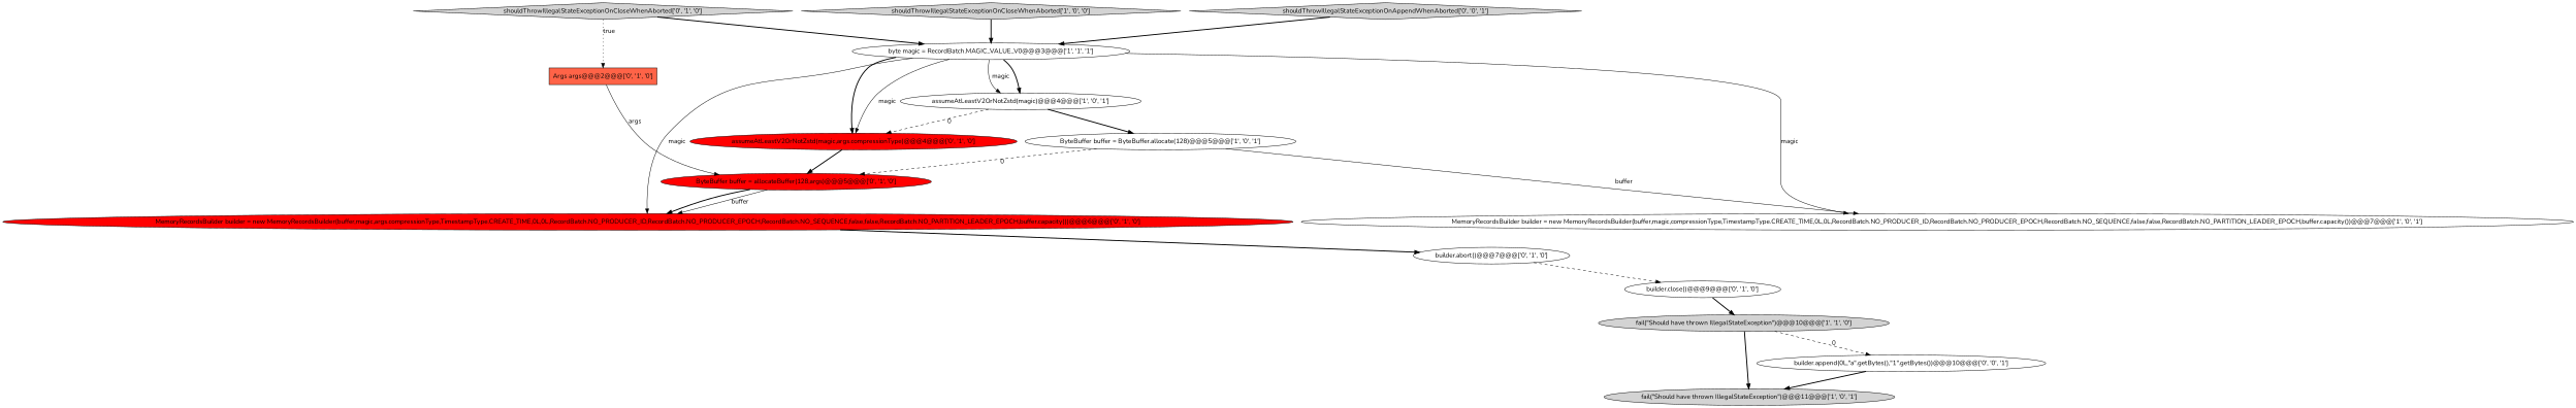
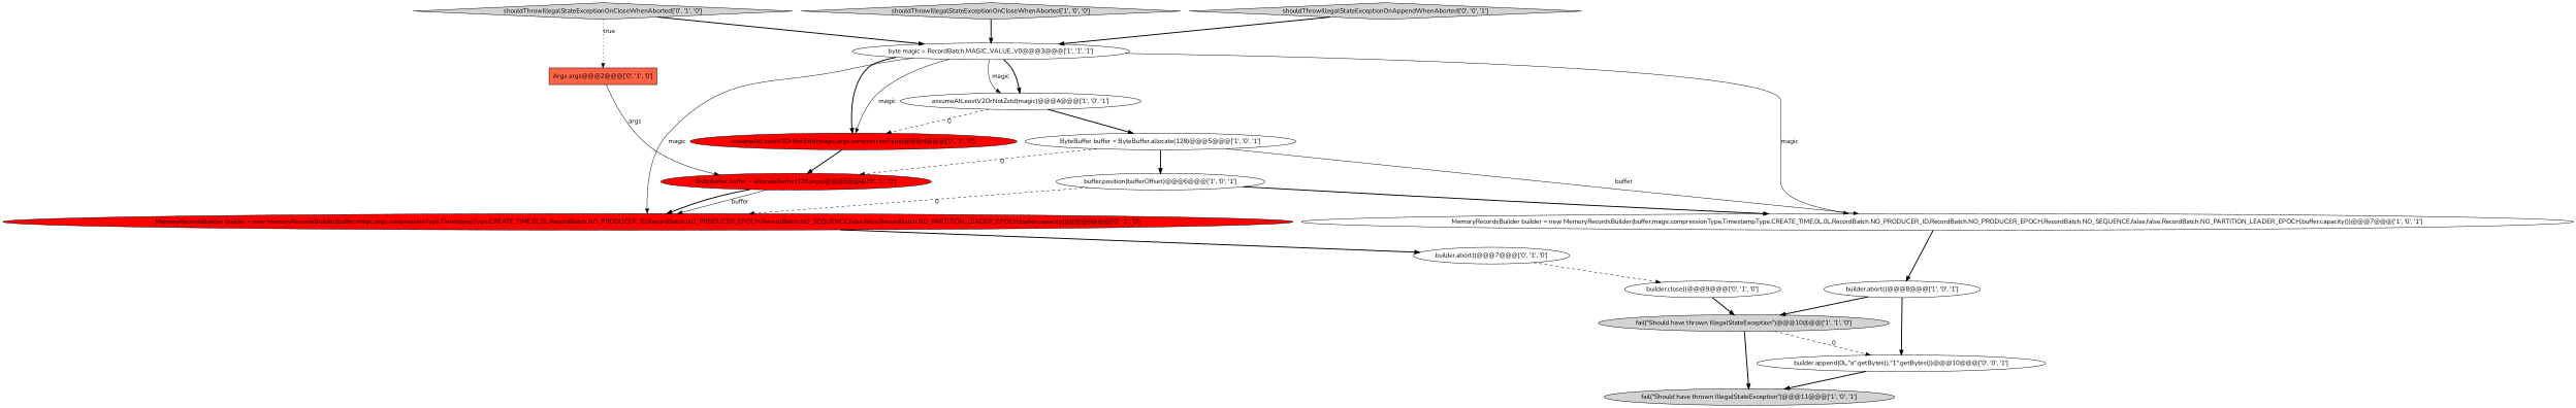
  digraph {
    fontname=Nunito
    node [fillcolor=white fontname=Nunito shape=ellipse style=filled]
    edge [fontname=Nunito style=bold]
    n1 [fillcolor=lightgray label="fail(\"Should have thrown IllegalStateException\")@@@11@@@['1', '0', '1']"]
    n2 [label="MemoryRecordsBuilder builder = new MemoryRecordsBuilder(buffer,magic,compressionType,TimestampType.CREATE_TIME,0L,0L,RecordBatch.NO_PRODUCER_ID,RecordBatch.NO_PRODUCER_EPOCH,RecordBatch.NO_SEQUENCE,false,false,RecordBatch.NO_PARTITION_LEADER_EPOCH,buffer.capacity())@@@7@@@['1', '0', '1']"]
+   n3 [label="builder.abort()@@@8@@@['1', '0', '1']"]
    n4 [fillcolor=lightgray label="fail(\"Should have thrown IllegalStateException\")@@@10@@@['1', '1', '0']"]
    n5 [label="builder.append(0L,\"a\".getBytes(),\"1\".getBytes())@@@10@@@['0', '0', '1']"]
    n6 [label="builder.abort()@@@7@@@['0', '1', '0']"]
    n7 [label="builder.close()@@@9@@@['0', '1', '0']"]
    n8 [fillcolor=tomato label="Args args@@@2@@@['0', '1', '0']" shape=box]
    n9 [fillcolor=red label="ByteBuffer buffer = allocateBuffer(128,args)@@@5@@@['0', '1', '0']"]
    n10 [fillcolor=red label="MemoryRecordsBuilder builder = new MemoryRecordsBuilder(buffer,magic,args.compressionType,TimestampType.CREATE_TIME,0L,0L,RecordBatch.NO_PRODUCER_ID,RecordBatch.NO_PRODUCER_EPOCH,RecordBatch.NO_SEQUENCE,false,false,RecordBatch.NO_PARTITION_LEADER_EPOCH,buffer.capacity())@@@6@@@['0', '1', '0']"]
    n11 [fillcolor=lightgray label="shouldThrowIllegalStateExceptionOnCloseWhenAborted['1', '0', '0']" shape=diamond]
    n12 [label="byte magic = RecordBatch.MAGIC_VALUE_V0@@@3@@@['1', '1', '1']"]
    n13 [fillcolor=red label="assumeAtLeastV2OrNotZstd(magic,args.compressionType)@@@4@@@['0', '1', '0']"]
    n14 [label="assumeAtLeastV2OrNotZstd(magic)@@@4@@@['1', '0', '1']"]
    n15 [label="ByteBuffer buffer = ByteBuffer.allocate(128)@@@5@@@['1', '0', '1']"]
+   n16 [label="buffer.position(bufferOffset)@@@6@@@['1', '0', '1']"]
    n17 [fillcolor=lightgray label="shouldThrowIllegalStateExceptionOnAppendWhenAborted['0', '0', '1']" shape=diamond]
    n18 [fillcolor=lightgray label="shouldThrowIllegalStateExceptionOnCloseWhenAborted['0', '1', '0']" shape=diamond]
+   n2 -> n3
+   n3 -> n4
+   n3 -> n5
    n4 -> n1
    n4 -> n5 [label=0 style=dashed]
    n5 -> n1
    n6 -> n7 [style=dashed]
    n7 -> n4
    n8 -> n9 [label=args style=solid]
    n9 -> n10 [label=buffer style=solid]
    n9 -> n10
    n10 -> n6
    n11 -> n12
    n12 -> n2 [label=magic style=solid]
    n12 -> n10 [label=magic style=solid]
    n12 -> n13
    n12 -> n13 [label=magic style=solid]
    n12 -> n14
    n12 -> n14 [label=magic style=solid]
    n13 -> n9
    n14 -> n13 [label=0 style=dashed]
    n14 -> n15
    n15 -> n2 [label=buffer style=solid]
    n15 -> n9 [label=0 style=dashed]
+   n15 -> n16
+   n16 -> n2
+   n16 -> n10 [label=0 style=dashed]
    n17 -> n12
    n18 -> n8 [label=true style=dotted]
    n18 -> n12
  }
